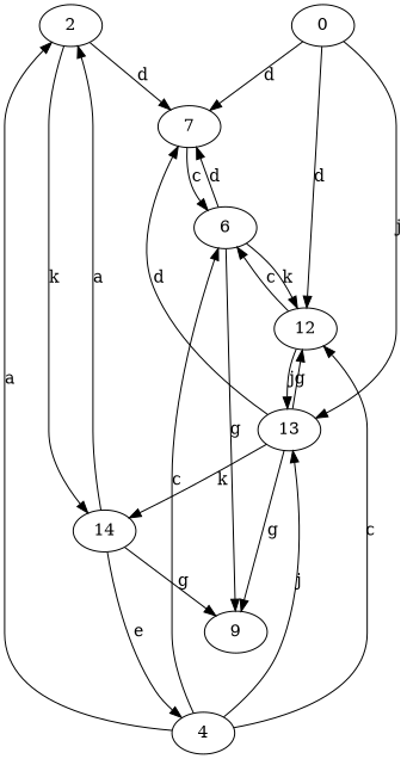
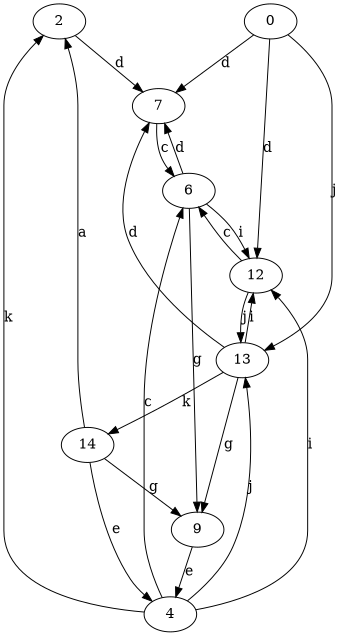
  strict digraph {
    2
    7
    14
    6
    9
    n6 [label=4]
    12
    13
    0
    2 -> 7 [label=d]
-   2 -> 14 [label=k]
    7 -> 6 [label=c]
    14 -> 2 [label=a]
    14 -> 9 [label=g]
    14 -> n6 [label=e]
    6 -> 7 [label=d]
    6 -> 9 [label=g]
-   6 -> 12 [label=k]
-   n6 -> 2 [label=a]
+   6 -> 12 [label=i]
+   9 -> n6 [label=e]
+   n6 -> 2 [label=k]
    n6 -> 6 [label=c]
-   n6 -> 12 [label=c]
+   n6 -> 12 [label=i]
    n6 -> 13 [label=j]
    12 -> 6 [label=c]
    12 -> 13 [label=j]
    13 -> 7 [label=d]
    13 -> 14 [label=k]
    13 -> 9 [label=g]
-   13 -> 12 [label=g]
+   13 -> 12 [label=i]
    0 -> 7 [label=d]
    0 -> 12 [label=d]
    0 -> 13 [label=j]
  }
